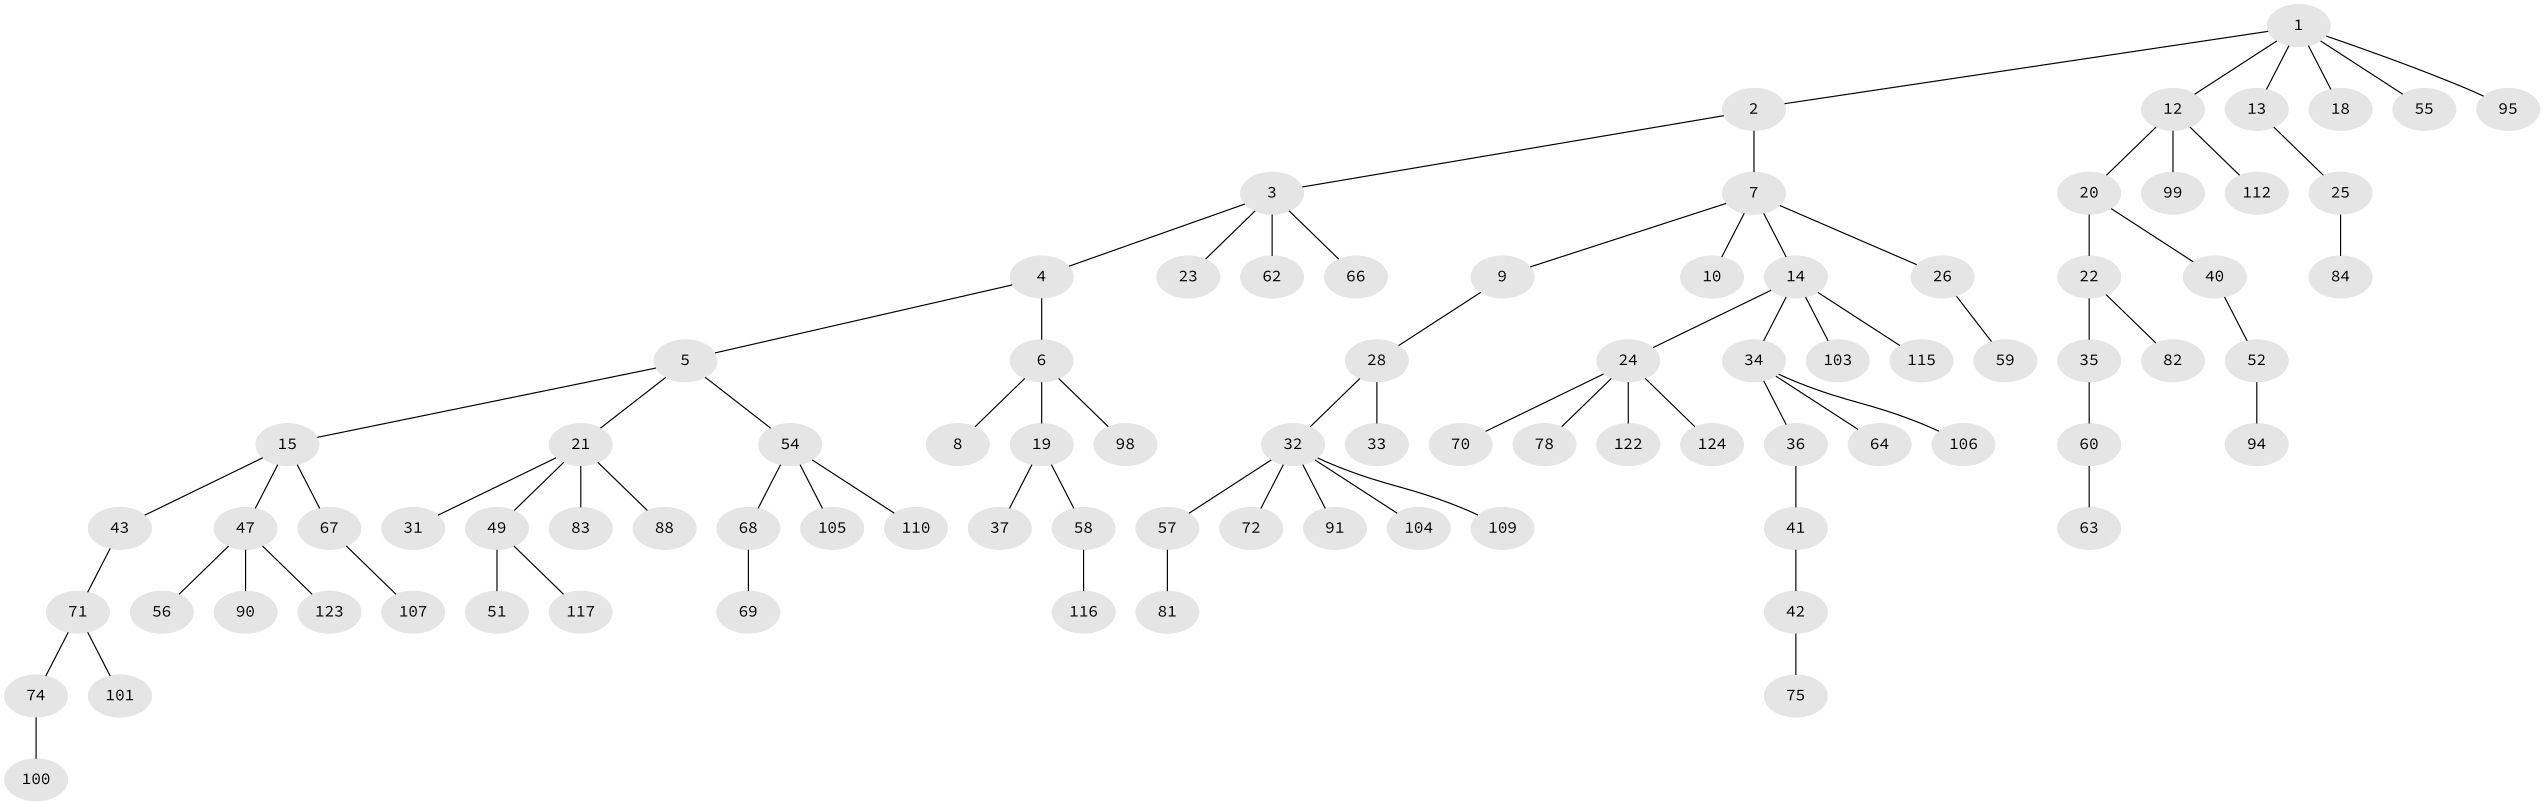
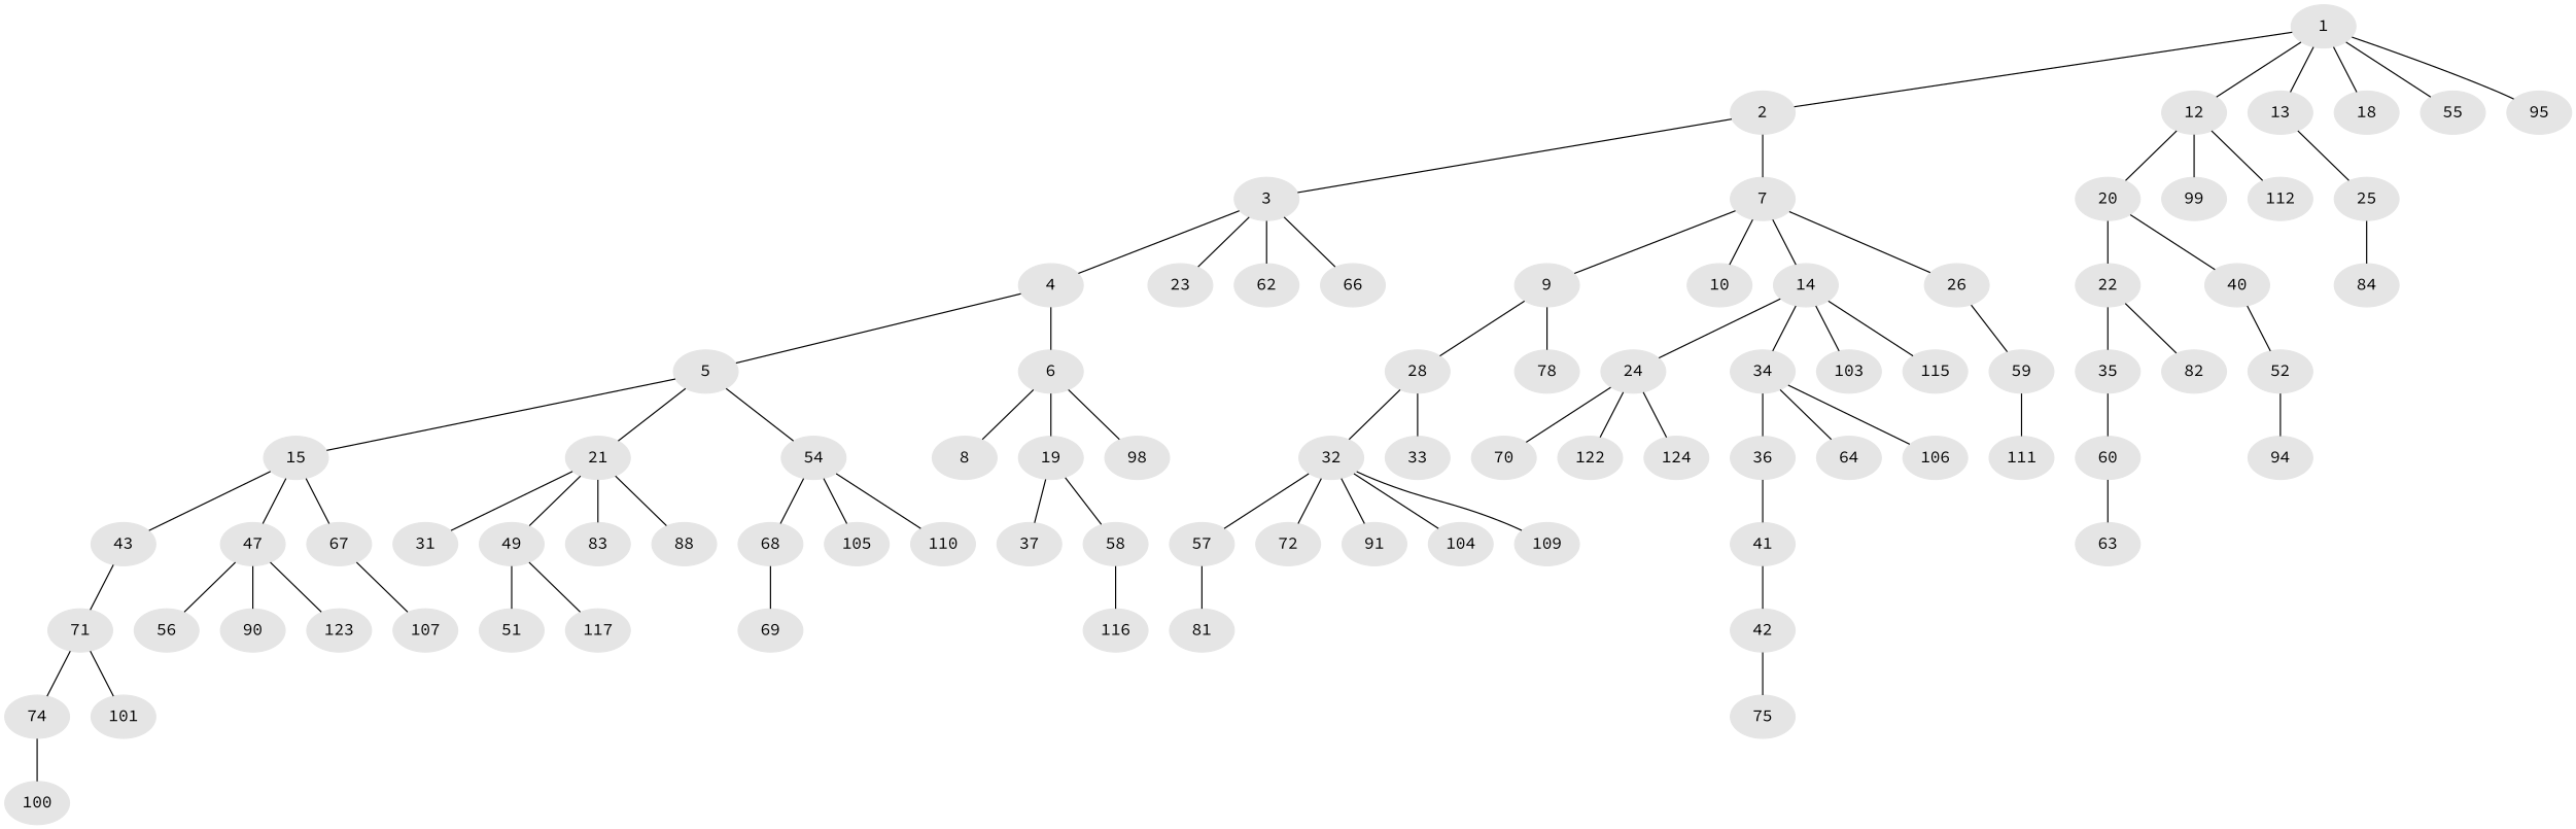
  graph {
    fontname="Source Code Pro"
    node [color=gray90 fontname="Source Code Pro" style=filled]
    edge [fontname="Source Code Pro"]
    1 [super="+73"]
    2
    12 [super="+97"]
    13 [super="+92"]
    18
    55
    95 [super="+120"]
    3 [super="+61"]
    7 [super="+11"]
    20 [super="+86"]
    99 [super="+113"]
    112
    25 [super="+46"]
    4 [super="+16"]
    23
    n16 [label=62]
    66
    9 [super="+27"]
    10
    14 [super="+121"]
    26 [super="+48"]
    5
    6 [super="+89"]
    15 [super="+17"]
    21 [super="+38"]
    54 [super="+85"]
    8 [super="+76"]
    19 [super="+39"]
    98
    43 [super="+44"]
    47 [super="+79"]
    67
    31 [super="+114"]
    49 [super="+96"]
    83
    88 [super="+119"]
    37
    58 [super="+77"]
    28
    24 [super="+29"]
    34 [super="+50"]
    103
    115
    59 [super="+62"]
    32 [super="+53"]
    33 [super="+102"]
    22 [super="+30"]
    40
    84
    70
    78
    122
    124
    36
    64
    106
    71 [super="+87"]
    56
    90
    123
    107
    116
    35
    82
    52 [super="+93"]
    51
    117
    68
    105
    110
    60 [super="+118"]
+   111
    57
    72
    91
    104
    109
    81
    41 [super="+45"]
    63 [super="+80"]
    42
    94
    75
    74
    101
    69 [super="+108"]
    100
    1 -- 2
    1 -- 12
    1 -- 13
    1 -- 18
    1 -- 55
    1 -- 95
    2 -- 3
    2 -- 7
    12 -- 20
    12 -- 99
    12 -- 112
    13 -- 25
    3 -- 4
    3 -- 23
    3 -- n16
    3 -- 66
    7 -- 9
    7 -- 10
    7 -- 14
    7 -- 26
    20 -- 22
    20 -- 40
    25 -- 84
    4 -- 5
    4 -- 6
    9 -- 28
    14 -- 24
    14 -- 34
    14 -- 103
    14 -- 115
    26 -- 59
    5 -- 15
    5 -- 21
    5 -- 54
    6 -- 8
    6 -- 19
    6 -- 98
    15 -- 43
    15 -- 47
    15 -- 67
    21 -- 31
    21 -- 49
    21 -- 83
    21 -- 88
    54 -- 68
    54 -- 105
    54 -- 110
    19 -- 37
    19 -- 58
    43 -- 71
    47 -- 56
    47 -- 90
    47 -- 123
    67 -- 107
    49 -- 51
    49 -- 117
    58 -- 116
    28 -- 32
    28 -- 33
    24 -- 70
-   24 -- 78
+   9 -- 78
    24 -- 122
    24 -- 124
    34 -- 36
    34 -- 64
    34 -- 106
+   59 -- 111
    32 -- 57
    32 -- 72
    32 -- 91
    32 -- 104
    32 -- 109
    22 -- 35
    22 -- 82
    40 -- 52
    36 -- 41
    71 -- 74
    71 -- 101
    35 -- 60
    52 -- 94
    68 -- 69
    60 -- 63
    57 -- 81
    41 -- 42
    42 -- 75
    74 -- 100
  }
